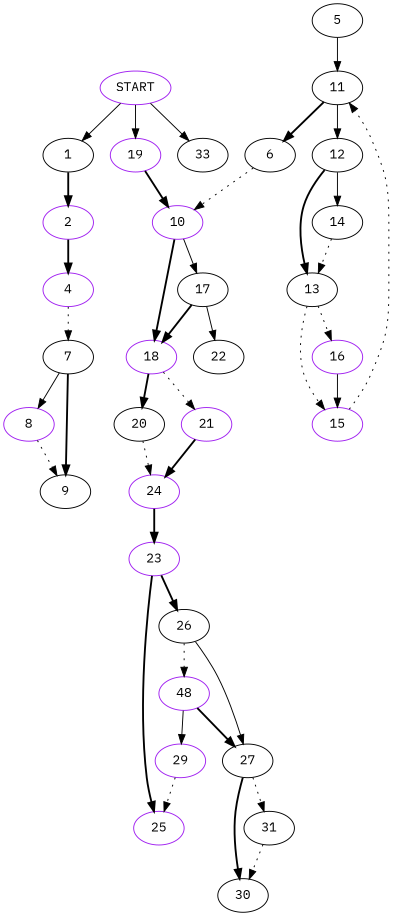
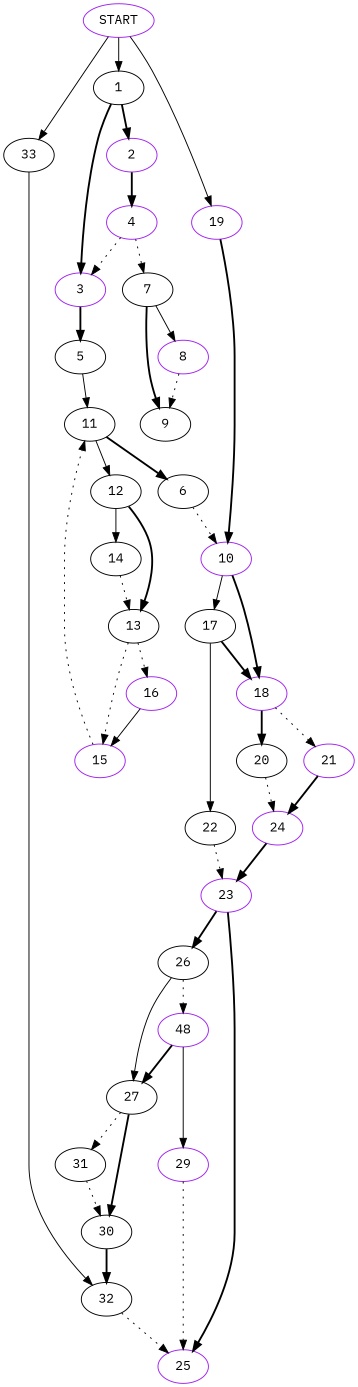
  digraph {
    fontname="IBM Plex Mono"
    node [color=black fontname="IBM Plex Mono"]
    edge [fontname="IBM Plex Mono" style=bold]
    n1 [color=purple label=START]
    1
    19 [color=purple]
    33
    2 [color=purple]
+   3 [color=purple]
    10 [color=purple]
+   32
    4 [color=purple]
    5
    7
    11
    6
    8 [color=purple]
    9
    12
    17
    18 [color=purple]
    22
    20
    21 [color=purple]
    13
    14
    15 [color=purple]
    16 [color=purple]
    23 [color=purple]
    24 [color=purple]
    25 [color=purple]
    26
    27
    n31 [color=purple label=48]
    30
    31
    29 [color=purple]
    n1 -> 1 [style=solid]
    n1 -> 19 [style=solid]
    n1 -> 33 [style=solid]
    1 -> 2
+   1 -> 3
    19 -> 10
+   33 -> 32 [style=solid]
    2 -> 4
+   3 -> 5
    10 -> 17 [style=solid]
    10 -> 18
+   32 -> 25 [style=dotted]
+   4 -> 3 [style=dotted]
    4 -> 7 [style=dotted]
    5 -> 11 [style=solid]
    7 -> 8 [style=solid]
    7 -> 9
    11 -> 6
    11 -> 12 [style=solid]
    6 -> 10 [style=dotted]
    8 -> 9 [style=dotted]
    12 -> 13
    12 -> 14 [style=solid]
    17 -> 18
    17 -> 22 [style=solid]
    18 -> 20
    18 -> 21 [style=dotted]
+   22 -> 23 [style=dotted]
    20 -> 24 [style=dotted]
    21 -> 24
    13 -> 15 [style=dotted]
    13 -> 16 [style=dotted]
    14 -> 13 [style=dotted]
    15 -> 11 [style=dotted]
    16 -> 15 [style=solid]
    23 -> 25
    23 -> 26
    24 -> 23
    26 -> 27 [style=solid]
    26 -> n31 [style=dotted]
    27 -> 30
    27 -> 31 [style=dotted]
    n31 -> 27
    n31 -> 29 [style=solid]
+   30 -> 32
    31 -> 30 [style=dotted]
    29 -> 25 [style=dotted]
  }
